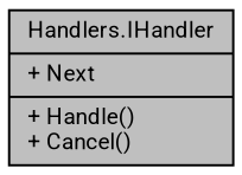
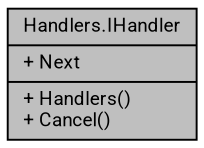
  digraph {
    fontname=Roboto
-   n1 [color=black fillcolor=grey75 fontcolor=black fontname=Roboto fontsize=10 height=0.2 label="{Handlers.IHandler\n|+ Next\l|+ Handle()\l+ Cancel()\l}" shape=record style=filled width=0.4]
+   n1 [color=black fillcolor=grey75 fontcolor=black fontname=Roboto fontsize=10 height=0.2 label="{Handlers.IHandler\n|+ Next\l|+ Handlers()\l+ Cancel()\l}" shape=record style=filled width=0.4]
  }
